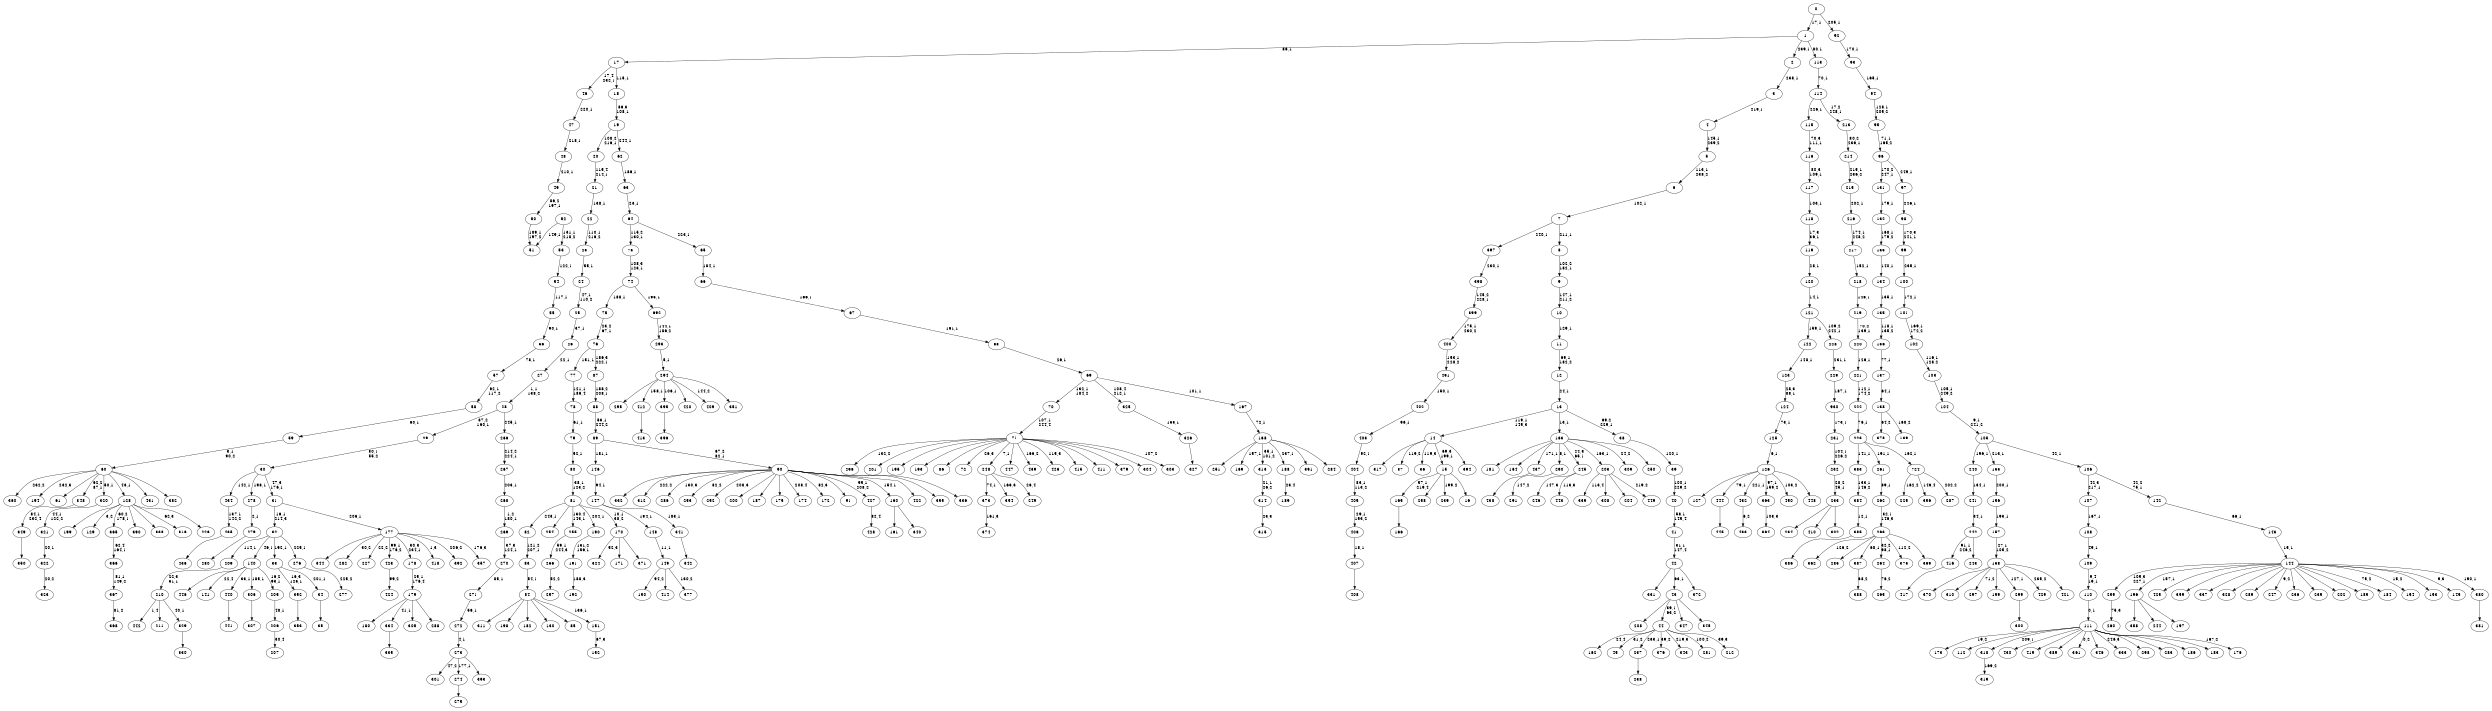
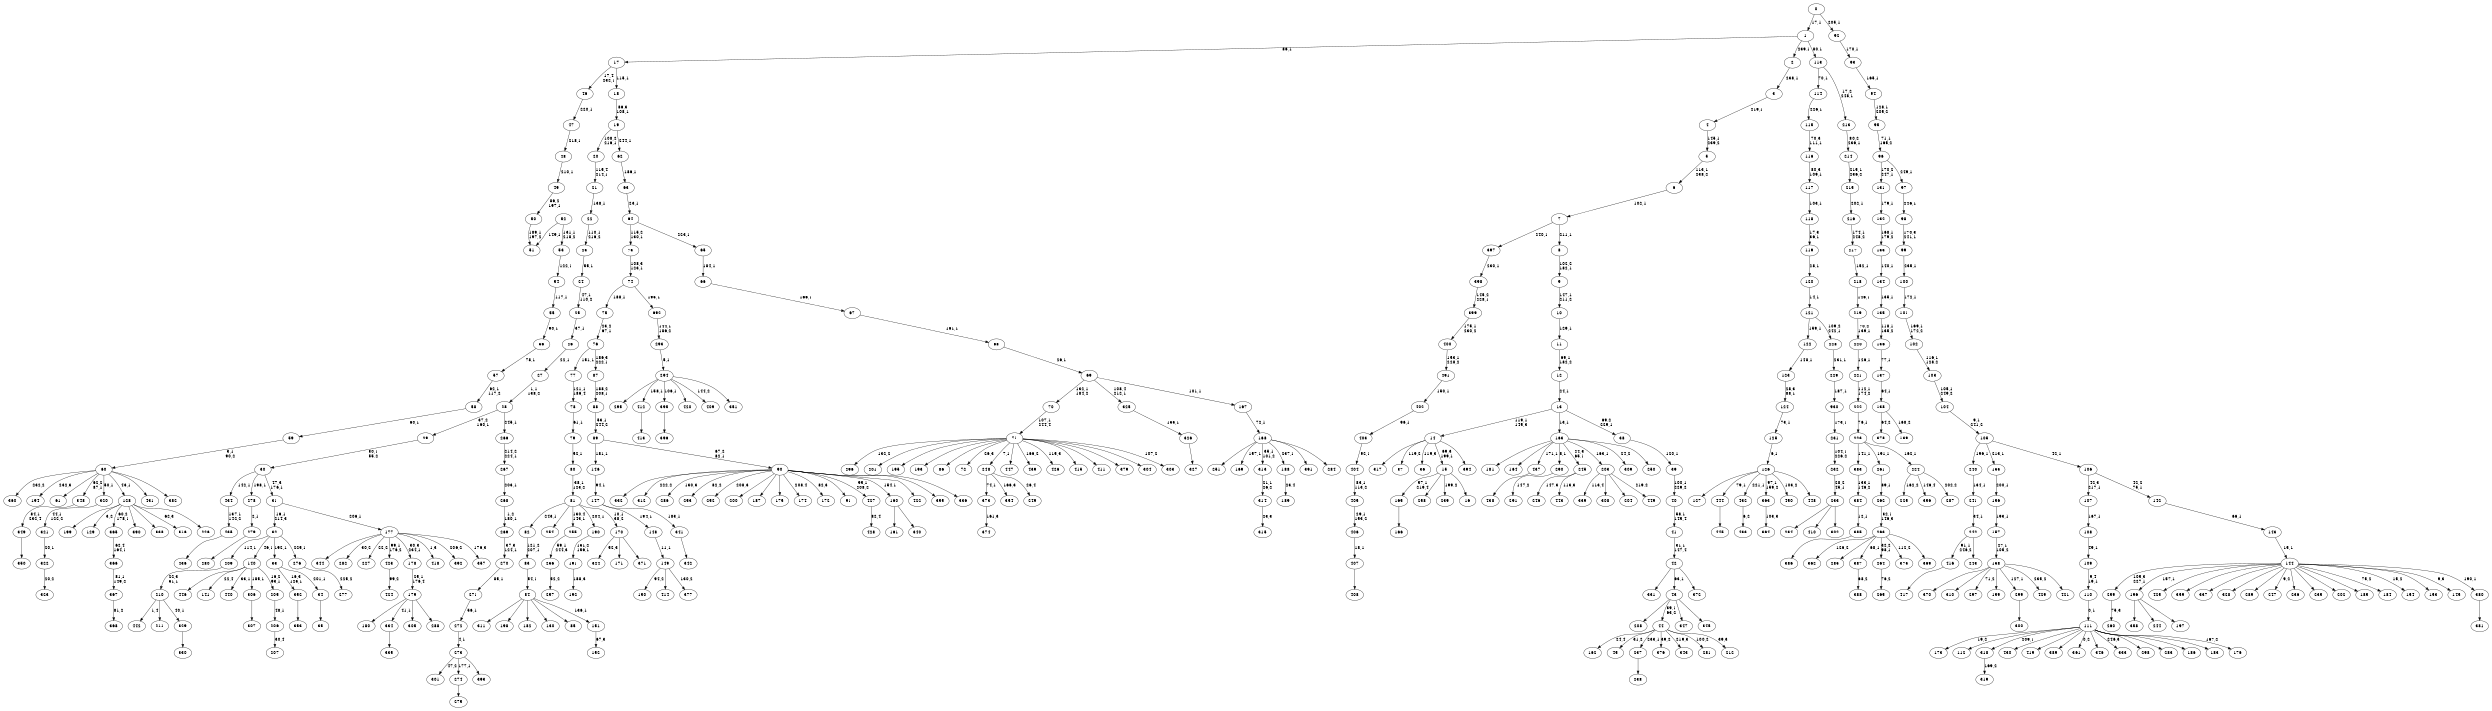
  digraph {
    444
    445
    440
-   441
    437
    438
    435
    436
    434
    432
    433
    427
    428
    423
    424
    416
    417
    412
    413
    407
    408
    406
    405
    404
    403
    402
    n27 [label=491]
    400
    399
    398
    397
    395
    396
    387
    388
    385
    386
    384
    383
    380
    381
    373
    374
    367
    368
    366
    365
    363
    364
    352
    353
    349
    350
    348
    341
    342
    334
    335
    329
    330
    326
    327
    325
    322
    323
    321
    320
    318
    319
    314
    315
    313
    306
    307
    299
    300
    294
    420
    409
    351
    295
    293
    n83 [label=692]
    290
    291
    279
    280
    278
    276
    277
    274
    275
    273
    393
    301
    272
    271
    270
    269
    268
    267
    266
    264
    265
    263
    375
    369
    362
    285
    262
    261
    259
    260
    256
    257
    255
    248
    354
    249
    245
    443
    246
    242
    243
    241
    240
    237
    238
    233
    410
    302
    234
    232
    231
    n135 [label=930]
    229
    228
-   224 [label=724]
+   224
    356
    287
    225
    223
    222
    221
    220
    219
    218
    217
    216
    215
    214
    213
    210
    442
    211
    209
    206
    207
    205
    203
    449
    339
    308
    204
    196
    358
    244
    197
    191
    192
    190
    188
    189
    179
    305
    288
    180
    178
    177
    418
    392
    357
    344
    282
    227
    170
    371
    324
    171
    168
    391
    284
    251
    169
    167
    165
    166
    163
    309
    250
    181
    164
    160
    340
    161
    158
    429
    421
    370
    310
    297
    159
    157
    156
    155
    151
    152
    149
    414
    377
    150
    148
    147
    146
    144
    425
    359
    337
    328
    289
    247
    236
    235
    202
    185
    184
    154
    153
    145
    143
    142
    140
    446
    141
    138
    378
    139
    137
    136
    135
    134
    133
    132
    131
    128
    390
    338
    316
    226
    199
    129
    126
    450
    448
    127
    125
    124
    123
    122
    121
    120
    119
    118
    117
    116
    115
    114
    113
    111
    430
    419
    389
    361
    346
    333
    298
    283
    186
    183
    176
    173
    112
    110
    109
    108
    107
    106
    105
    104
    103
    102
    101
    100
    99
    98
    97
    96
    95
    94
    93
    92
    90
    422
    355
    336
    332
    312
    286
    253
    252
    200
    187
    175
    174
    172
    91
    89
    88
    87
    84
    311
    198
    182
    130
    85
    83
    82
    81
    254
    80
    79
    78
    77
    76
    75
    74
    73
    71
    447
    439
    426
    415
    411
    379
    304
    303
    296
    201
    195
    193
    86
    72
    70
    69
    68
    67
    66
    65
    64
    63
    62
    60
    431
    382
    360
    194
    61
    59
    58
    57
    56
    55
    54
    53
    52
    51
    50
    49
    48
    47
    46
    44
    376
    343
    281
    212
    162
    45
    43
    347
    345
    208
    42
    372
    331
    41
    40
    39
    38
    34
    35
    33
    32
    31
    30
    29
    28
    27
    26
    25
    24
    23
    22
    21
    20
    19
    18
    17
    15
    258
    239
    16
    14
    394
    317
    37
    36
    13
    12
    11
    10
    9
    8
    7
    6
    5
    4
    3
    2
    1
    0
    444 -> 445
-   440 -> 441
    437 -> 438
    435 -> 436
    434 -> 435 [label="137,1\n142,2"]
    432 -> 433 [label="6,2"]
    427 -> 428 [label="82,4"]
    423 -> 424 [label="99,2"]
    416 -> 417
    412 -> 413
    407 -> 408
    406 -> 407 [label="18,1"]
    405 -> 406 [label="29,1\n153,2"]
    404 -> 405 [label="83,1\n113,2"]
    403 -> 404 [label="92,1"]
    402 -> 403 [label="96,1"]
    n27 -> 402 [label="150,1"]
    400 -> n27 [label="153,1\n228,2"]
    399 -> 400 [label="175,1\n230,2"]
    398 -> 399 [label="145,2\n228,1"]
    397 -> 398 [label="230,1"]
    395 -> 396
    387 -> 388 [label="68,2"]
    385 -> 386
    384 -> 385 [label="12,1"]
    383 -> 384 [label="133,1\n146,2"]
    380 -> 381
    373 -> 374 [label="161,3"]
    367 -> 368 [label="81,2"]
    366 -> 367 [label="81,1\n149,2"]
    365 -> 366 [label="62,4\n164,1"]
    363 -> 364 [label="103,3"]
    352 -> 353
    349 -> 350
    348 -> 349 [label="84,1\n232,4"]
    341 -> 342
    334 -> 335
    329 -> 330
    326 -> 327
    325 -> 326 [label="155,1"]
    322 -> 323 [label="20,2"]
    321 -> 322 [label="20,1"]
    320 -> 321 [label="44,1\n122,2"]
    318 -> 319 [label="169,2"]
    314 -> 315 [label="23,3"]
    313 -> 314 [label="21,1\n26,2"]
    306 -> 307
    299 -> 300
    294 -> 412 [label="158,1"]
    294 -> 395 [label="106,1"]
    294 -> 420
    294 -> 409 [label="144,2"]
    294 -> 351
    294 -> 295
    293 -> 294 [label="5,1"]
    n83 -> 293 [label="144,1\n186,2"]
    290 -> 291 [label="147,2"]
    279 -> 280
    278 -> 279 [label="2,1"]
    276 -> 277 [label="225,2"]
    274 -> 275
    273 -> 274 [label="177,1"]
    273 -> 393
    273 -> 301 [label="47,2"]
    272 -> 273 [label="4,1"]
    271 -> 272 [label="56,1"]
    270 -> 271 [label="85,1"]
    269 -> 270 [label="37,3\n124,1"]
    268 -> 269 [label="1,2\n180,1"]
    267 -> 268 [label="203,1"]
    266 -> 267 [label="214,2\n224,1"]
    264 -> 265 [label="76,2"]
    263 -> 387 [label="68,1"]
    263 -> 264 [label="32,2\n98,1"]
    263 -> 375 [label="112,2"]
    263 -> 369
    263 -> 362 [label="126,2"]
    263 -> 285
    262 -> 263 [label="32,1\n146,3"]
    261 -> 262 [label="89,1"]
    259 -> 260 [label="75,3"]
    256 -> 257 [label="52,2"]
    255 -> 256 [label="59,1\n244,3"]
    248 -> 373 [label="74,1"]
    248 -> 354 [label="166,3"]
    248 -> 249 [label="26,4"]
    245 -> 443 [label="113,3"]
    245 -> 246 [label="147,3"]
    242 -> 416 [label="91,1\n246,2"]
    242 -> 243
    241 -> 242 [label="34,1"]
    240 -> 241 [label="134,1"]
    237 -> 238
    233 -> 410
    233 -> 302
    233 -> 234
    232 -> 233 [label="28,2\n45,1"]
    231 -> 232 [label="104,1\n226,2"]
    n135 -> 231 [label="173,1"]
    229 -> n135 [label="187,1"]
    228 -> 229 [label="231,1"]
    224 -> 356 [label="146,4"]
    224 -> 287 [label="202,2"]
    224 -> 225 [label="162,2"]
    223 -> 383 [label="141,1"]
    223 -> 261 [label="191,1"]
    223 -> 224 [label="162,1"]
    222 -> 223 [label="76,1"]
    221 -> 222 [label="112,1\n174,2"]
    220 -> 221 [label="126,1"]
    219 -> 220 [label="70,2\n139,1"]
    218 -> 219 [label="146,1"]
    217 -> 218 [label="152,1"]
    216 -> 217 [label="174,1\n248,2"]
    215 -> 216 [label="202,1"]
    214 -> 215 [label="215,1\n236,2"]
    213 -> 214 [label="80,2\n236,1"]
    210 -> 329 [label="40,1"]
    210 -> 442 [label="1,4"]
    210 -> 211
    209 -> 210 [label="22,3\n51,1"]
    206 -> 207 [label="30,4"]
    205 -> 206 [label="48,1"]
    203 -> 449 [label="219,2"]
    203 -> 339 [label="113,4"]
    203 -> 308
    203 -> 204
    196 -> 358
    196 -> 244
    196 -> 197
    191 -> 192 [label="188,3"]
    190 -> 191 [label="151,2\n156,1"]
    188 -> 189 [label="23,4"]
    179 -> 334 [label="41,1"]
    179 -> 305
    179 -> 288
    179 -> 180
    178 -> 179 [label="25,1\n176,4"]
    177 -> 423 [label="99,1\n176,2"]
    177 -> 178 [label="30,3\n234,1"]
    177 -> 418 [label="1,3"]
    177 -> 392 [label="206,2"]
    177 -> 357 [label="176,3"]
    177 -> 344
    177 -> 282 [label="30,2"]
    177 -> 227 [label="22,2"]
    170 -> 371
    170 -> 324 [label="52,3"]
    170 -> 171
    168 -> 313 [label="35,1\n101,2"]
    168 -> 188 [label="237,1"]
    168 -> 391
    168 -> 284
    168 -> 251
    168 -> 169 [label="157,1"]
    167 -> 168 [label="72,1"]
    165 -> 166
    163 -> 437 [label="171,1"]
    163 -> 290 [label="8,1"]
    163 -> 245 [label="24,3\n65,1"]
    163 -> 203 [label="163,1"]
    163 -> 309 [label="24,2"]
    163 -> 250
    163 -> 181
    163 -> 164
    160 -> 340
    160 -> 161
    158 -> 299 [label="127,1"]
    158 -> 429 [label="235,2"]
    158 -> 421
    158 -> 370
    158 -> 310
    158 -> 297 [label="71,2"]
    158 -> 159
    157 -> 158 [label="27,1\n105,2"]
    156 -> 157 [label="193,1"]
    155 -> 156 [label="200,1"]
    151 -> 152 [label="67,3"]
    149 -> 414
    149 -> 377 [label="130,2"]
    149 -> 150 [label="94,2"]
    148 -> 149 [label="11,1"]
    147 -> 341 [label="183,1"]
    147 -> 148 [label="194,1"]
    146 -> 147 [label="94,1"]
    144 -> 380 [label="190,1"]
    144 -> 259 [label="105,3\n227,1"]
    144 -> 196 [label="157,1"]
    144 -> 425
    144 -> 359
    144 -> 337
    144 -> 328
    144 -> 289
    144 -> 247 [label="9,2"]
    144 -> 236
    144 -> 235
    144 -> 202
    144 -> 185
    144 -> 184 [label="75,2"]
    144 -> 154 [label="15,2"]
    144 -> 153
    144 -> 145 [label="9,3"]
    143 -> 144 [label="15,1"]
    142 -> 143 [label="66,1"]
    140 -> 440 [label="33,1"]
    140 -> 306 [label="185,1"]
    140 -> 205 [label="16,2\n93,1"]
    140 -> 446
    140 -> 141 [label="22,4"]
    138 -> 378 [label="64,2"]
    138 -> 139 [label="168,2"]
    137 -> 138 [label="64,1"]
    136 -> 137 [label="77,1"]
    135 -> 136 [label="118,1\n135,2"]
    134 -> 135 [label="135,1"]
    133 -> 134 [label="140,1"]
    132 -> 133 [label="168,1\n179,2"]
    131 -> 132 [label="179,1"]
    128 -> 365 [label="60,2\n178,1"]
    128 -> 390
    128 -> 338
    128 -> 316 [label="62,3"]
    128 -> 226
    128 -> 199
    128 -> 129 [label="3,2"]
    126 -> 444 [label="79,1"]
    126 -> 432 [label="221,1"]
    126 -> 363 [label="97,1\n159,2"]
    126 -> 450 [label="103,2"]
    126 -> 448
    126 -> 127
    125 -> 126 [label="6,1"]
    124 -> 125 [label="73,1"]
    123 -> 124 [label="28,3\n88,1"]
    122 -> 123 [label="148,1"]
    121 -> 228 [label="109,2\n242,1"]
    121 -> 122 [label="159,1"]
    120 -> 121 [label="14,1"]
    119 -> 120 [label="28,1"]
    118 -> 119 [label="17,3\n36,1"]
    117 -> 118 [label="103,1"]
    116 -> 117 [label="80,3\n109,1"]
    115 -> 116 [label="70,3\n111,1"]
-   114 -> 213 [label="17,2\n248,1"]
+   113 -> 213 [label="17,2\n248,1"]
    114 -> 115 [label="226,1"]
    113 -> 114 [label="70,1"]
    111 -> 318 [label="209,1"]
    111 -> 430
    111 -> 419
    111 -> 389
    111 -> 361 [label="0,2"]
    111 -> 346
    111 -> 333 [label="246,3"]
    111 -> 298
    111 -> 283
    111 -> 186
    111 -> 183
    111 -> 176 [label="167,2"]
    111 -> 173 [label="19,2"]
    111 -> 112
    110 -> 111 [label="0,1"]
    109 -> 110 [label="9,4\n19,1"]
    108 -> 109 [label="49,1"]
    107 -> 108 [label="167,1"]
    106 -> 142 [label="42,2\n75,1"]
    106 -> 107 [label="42,3\n217,1"]
    105 -> 240 [label="196,1"]
    105 -> 155 [label="213,1"]
    105 -> 106 [label="42,1"]
    104 -> 105 [label="9,1\n241,2"]
    103 -> 104 [label="105,1\n249,2"]
    102 -> 103 [label="116,1\n128,2"]
    101 -> 102 [label="169,1\n172,2"]
    100 -> 101 [label="172,1"]
    99 -> 100 [label="235,1"]
    98 -> 99 [label="170,3\n241,1"]
    97 -> 98 [label="246,1"]
    96 -> 131 [label="170,2\n247,1"]
    96 -> 97 [label="249,1"]
    95 -> 96 [label="71,1\n165,2"]
    94 -> 95 [label="128,1\n205,2"]
    93 -> 94 [label="165,1"]
    92 -> 93 [label="170,1"]
    90 -> 427 [label="95,1\n208,2"]
    90 -> 160 [label="154,1"]
    90 -> 422
    90 -> 355
    90 -> 336
    90 -> 332
    90 -> 312 [label="222,2"]
    90 -> 286 [label="130,3"]
    90 -> 253 [label="82,2"]
    90 -> 252 [label="208,3"]
    90 -> 200
    90 -> 187
    90 -> 175
    90 -> 174 [label="208,4"]
    90 -> 172 [label="82,3"]
    90 -> 91
    89 -> 146 [label="181,1"]
    89 -> 90 [label="67,2\n82,1"]
    88 -> 89 [label="53,1\n244,2"]
    87 -> 88 [label="188,2\n208,1"]
    84 -> 151 [label="136,1"]
    84 -> 311
    84 -> 198
    84 -> 182
    84 -> 130
    84 -> 85
    83 -> 84 [label="54,1"]
    82 -> 83 [label="121,2\n207,1"]
    81 -> 255 [label="130,4\n143,1"]
    81 -> 190 [label="204,1"]
    81 -> 170 [label="10,1\n38,2"]
    81 -> 82 [label="243,1"]
    81 -> 254
    80 -> 81 [label="38,1\n123,2"]
    79 -> 80 [label="52,1"]
    78 -> 79 [label="61,1"]
    77 -> 78 [label="121,1\n186,4"]
    76 -> 87 [label="186,3\n222,1"]
    76 -> 77 [label="151,1"]
    75 -> 76 [label="23,2\n67,1"]
    74 -> n83 [label="195,1"]
    74 -> 75 [label="188,1"]
    73 -> 74 [label="108,3\n123,1"]
    71 -> 248 [label="7,1"]
    71 -> 447
    71 -> 439 [label="166,2"]
    71 -> 426 [label="115,3"]
    71 -> 415
    71 -> 411
    71 -> 379
    71 -> 304
    71 -> 303 [label="107,2"]
    71 -> 296 [label="132,2"]
    71 -> 201
    71 -> 195
    71 -> 193
    71 -> 86
    71 -> 72 [label="26,3"]
    70 -> 71 [label="107,1\n244,4"]
    69 -> 325 [label="108,4\n212,1"]
    69 -> 167 [label="101,1"]
    69 -> 70 [label="132,1\n184,2"]
    68 -> 69 [label="26,1"]
    67 -> 68 [label="161,1"]
    66 -> 67 [label="166,1"]
    65 -> 66 [label="184,1"]
    64 -> 73 [label="115,2\n130,1"]
    64 -> 65 [label="223,1"]
    63 -> 64 [label="23,1"]
    62 -> 63 [label="186,1"]
    60 -> 348 [label="62,2\n87,1"]
    60 -> 320 [label="50,1"]
    60 -> 128 [label="43,1"]
    60 -> 431
    60 -> 382
    60 -> 360 [label="232,2"]
    60 -> 194 [label="232,3"]
    60 -> 61
    59 -> 60 [label="3,1\n90,2"]
    58 -> 59 [label="60,1"]
    57 -> 58 [label="62,1\n117,2"]
    56 -> 57 [label="78,1"]
    55 -> 56 [label="90,1"]
    54 -> 55 [label="117,1"]
    53 -> 54 [label="122,1"]
    52 -> 53 [label="131,1\n218,2"]
    52 -> 51 [label="149,1"]
    50 -> 51 [label="189,1\n197,2"]
    49 -> 50 [label="86,2\n197,1"]
    48 -> 49 [label="210,1"]
    47 -> 48 [label="218,1"]
    46 -> 47 [label="220,1"]
    44 -> 237 [label="233,1"]
    44 -> 376 [label="39,2"]
    44 -> 343 [label="219,3"]
    44 -> 281 [label="100,2"]
    44 -> 212 [label="39,3"]
    44 -> 162 [label="24,4"]
    44 -> 45 [label="31,2"]
    43 -> 44 [label="39,1\n63,2"]
    43 -> 347
    43 -> 345
    43 -> 208
    42 -> 43 [label="63,1"]
    42 -> 372
    42 -> 331
    41 -> 42 [label="31,1\n147,4"]
    40 -> 41 [label="58,1\n145,4"]
    39 -> 40 [label="100,1\n229,2"]
    38 -> 39 [label="120,1"]
    34 -> 35
    33 -> 352 [label="16,3\n125,1"]
    33 -> 34 [label="201,1"]
    32 -> 276 [label="225,1"]
    32 -> 209 [label="114,1"]
    32 -> 140 [label="46,1"]
    32 -> 33 [label="192,1"]
    31 -> 177 [label="206,1"]
    31 -> 32 [label="16,1\n214,3"]
    30 -> 434 [label="142,1"]
    30 -> 278 [label="198,1"]
    30 -> 31 [label="47,3\n176,1"]
    29 -> 30 [label="30,1\n55,2"]
    28 -> 266 [label="245,1"]
    28 -> 29 [label="37,2\n160,1"]
    27 -> 28 [label="1,1\n138,2"]
    26 -> 27 [label="22,1"]
    25 -> 26 [label="37,1"]
    24 -> 25 [label="47,1\n110,2"]
    23 -> 24 [label="55,1"]
    22 -> 23 [label="110,1\n216,2"]
    21 -> 22 [label="138,1"]
    20 -> 21 [label="115,4\n214,1"]
    19 -> 62 [label="244,1"]
    19 -> 20 [label="108,2\n216,1"]
    18 -> 19 [label="86,3\n108,1"]
    17 -> 46 [label="17,4\n232,1"]
    17 -> 18 [label="115,1"]
    15 -> 165 [label="57,1\n219,4"]
    15 -> 258
    15 -> 239 [label="199,2"]
    15 -> 16
    14 -> 15 [label="69,3\n199,1"]
    14 -> 394
    14 -> 317
    14 -> 37 [label="119,2"]
    14 -> 36 [label="119,3"]
    13 -> 163 [label="13,1"]
    13 -> 38 [label="69,2\n229,1"]
    13 -> 14 [label="119,1\n145,3"]
    12 -> 13 [label="24,1"]
    11 -> 12 [label="69,1\n182,2"]
    10 -> 11 [label="129,1"]
    9 -> 10 [label="147,1\n211,2"]
    8 -> 9 [label="102,2\n182,1"]
    7 -> 397 [label="240,1"]
    7 -> 8 [label="211,1"]
    6 -> 7 [label="102,1"]
    5 -> 6 [label="113,1\n238,2"]
    4 -> 5 [label="145,1\n239,2"]
    3 -> 4 [label="219,1"]
    2 -> 3 [label="238,1"]
    1 -> 113 [label="80,1"]
    1 -> 17 [label="86,1"]
    1 -> 2 [label="239,1"]
    0 -> 92 [label="205,1"]
    0 -> 1 [label="17,1"]
  }
